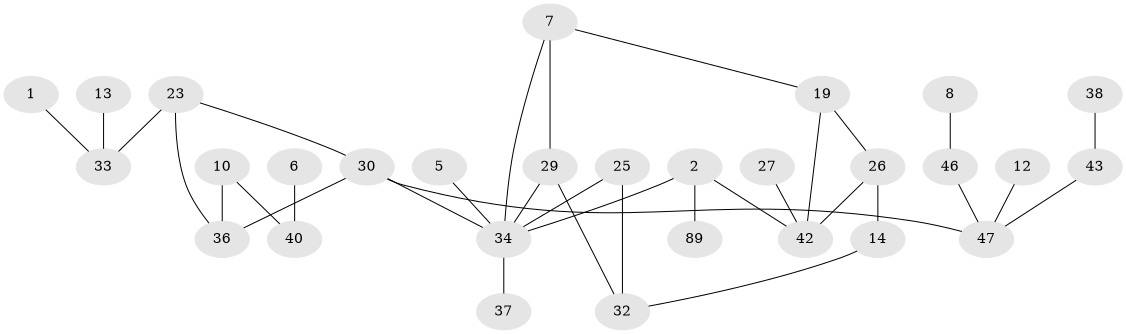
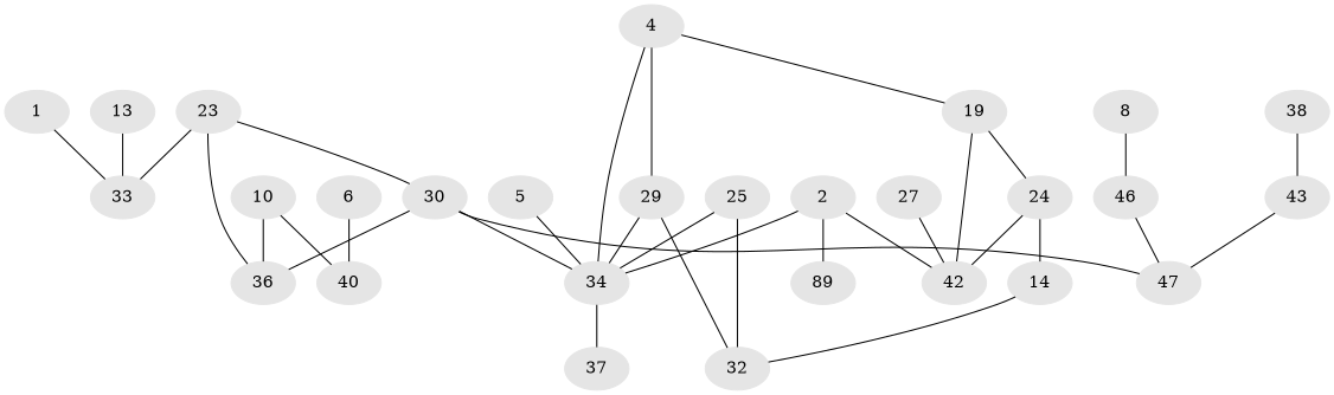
  graph {
    node [color=gray90 style=filled]
    edge [weight=1.0]
    1
    33
    2
    34
    42
    n6 [label=89]
    37
    6
    40
-   7
+   7 [label=4]
    19
    29
-   24 [label=26]
+   24
    32
    8
    46
    47
    n18 [label=5]
    10
    36
-   12
    13
    14
    23
    30
    25
    27
    38
    43
    1 -- 33
    2 -- 34
    2 -- 42
    2 -- n6
    34 -- 37
    6 -- 40
    7 -- 34
    7 -- 19
    7 -- 29
    19 -- 42 [weight=2.0]
    19 -- 24
    29 -- 34
    29 -- 32
    24 -- 42
    24 -- 14 [weight=2.0]
    8 -- 46
    46 -- 47
    n18 -- 34
    10 -- 40
    10 -- 36
-   12 -- 47
    13 -- 33
    14 -- 32
    23 -- 33
    23 -- 36
    23 -- 30
    30 -- 34
    30 -- 47
    30 -- 36
    25 -- 34
    25 -- 32
    27 -- 42
    38 -- 43
    43 -- 47
  }
